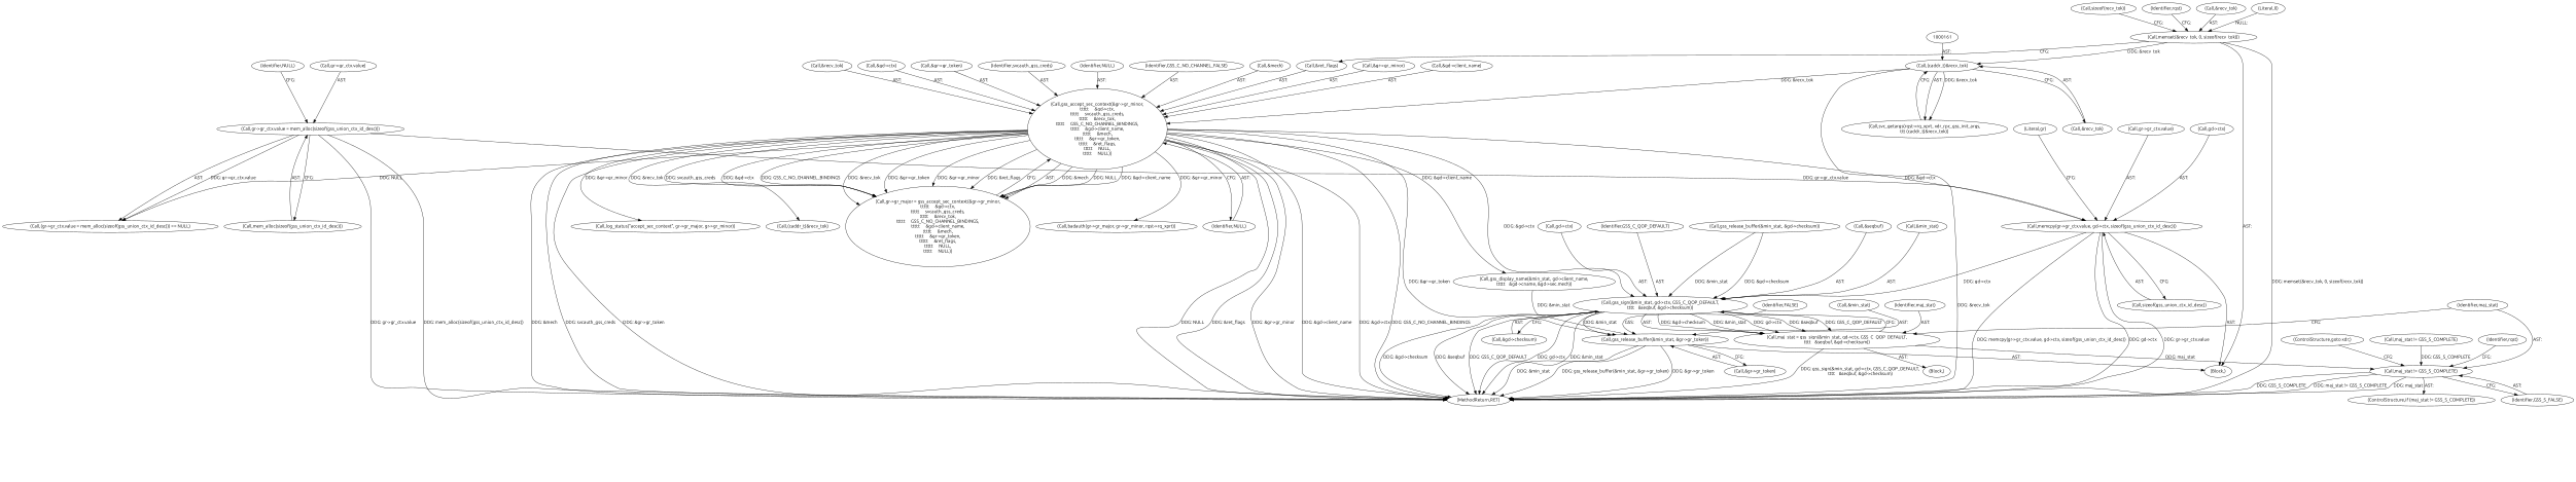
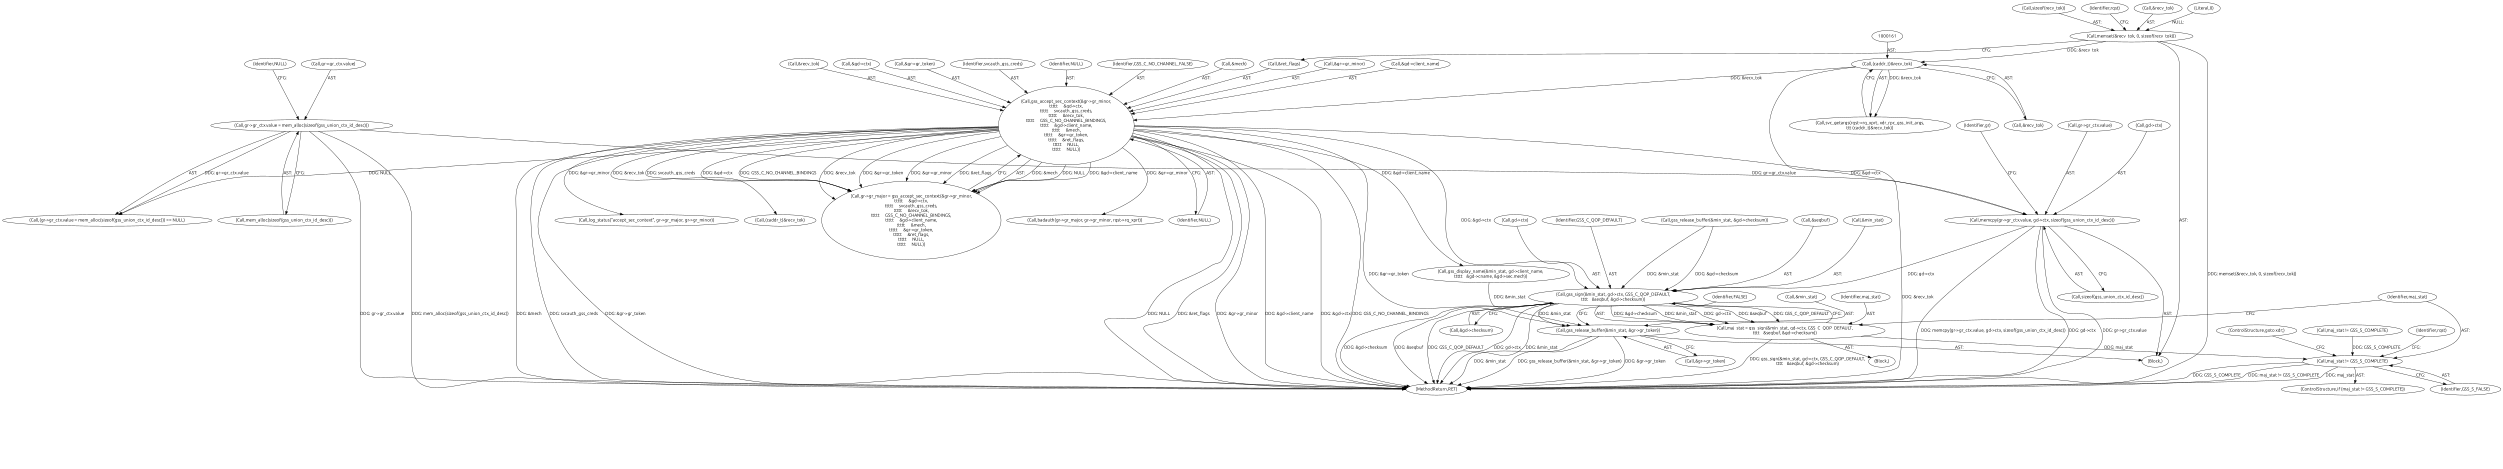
  digraph {
    fontname=Ubuntu
    node [fontname=Ubuntu]
    edge [fontname=Ubuntu]
    n1 [label="(Call,memcpy(gr->gr_ctx.value, gd->ctx, sizeof(gss_union_ctx_id_desc)))"]
    n2 [label="(Call,gss_sign(&min_stat, gd->ctx, GSS_C_QOP_DEFAULT,\n\t\t\t\t    &seqbuf, &gd->checksum))"]
    n3 [label="(Block,)"]
    n4 [label="(MethodReturn,RET)"]
    n5 [label="(Call,sizeof(gss_union_ctx_id_desc))"]
    n6 [label="(Call,gss_release_buffer(&min_stat, &gr->gr_token))"]
    n7 [label="(Call,maj_stat = gss_sign(&min_stat, gd->ctx, GSS_C_QOP_DEFAULT,\n\t\t\t\t    &seqbuf, &gd->checksum))"]
    n8 [label="(Call,&gd->checksum)"]
    n9 [label="(Call,gr->gr_ctx.value = mem_alloc(sizeof(gss_union_ctx_id_desc)))"]
    n10 [label="(Call,(gr->gr_ctx.value = mem_alloc(sizeof(gss_union_ctx_id_desc))) == NULL)"]
    n11 [label="(Call,mem_alloc(sizeof(gss_union_ctx_id_desc)))"]
    n12 [label="(Call,gss_accept_sec_context(&gr->gr_minor,\n\t\t\t\t\t      &gd->ctx,\n\t\t\t\t\t      svcauth_gss_creds,\n\t\t\t\t\t      &recv_tok,\n\t\t\t\t\t      GSS_C_NO_CHANNEL_BINDINGS,\n\t\t\t\t\t      &gd->client_name,\n\t\t\t\t\t      &mech,\n\t\t\t\t\t      &gr->gr_token,\n\t\t\t\t\t      &ret_flags,\n\t\t\t\t\t      NULL,\n\t\t\t\t\t      NULL))"]
    n13 [label="(Call,gss_display_name(&min_stat, gd->client_name,\n\t\t\t\t\t    &gd->cname, &gd->sec.mech))"]
    n14 [label="(Call,log_status(\"accept_sec_context\", gr->gr_major, gr->gr_minor))"]
    n15 [label="(Call,(caddr_t)&recv_tok)"]
    n16 [label="(Call,gr->gr_major = gss_accept_sec_context(&gr->gr_minor,\n\t\t\t\t\t      &gd->ctx,\n\t\t\t\t\t      svcauth_gss_creds,\n\t\t\t\t\t      &recv_tok,\n\t\t\t\t\t      GSS_C_NO_CHANNEL_BINDINGS,\n\t\t\t\t\t      &gd->client_name,\n\t\t\t\t\t      &mech,\n\t\t\t\t\t      &gr->gr_token,\n\t\t\t\t\t      &ret_flags,\n\t\t\t\t\t      NULL,\n\t\t\t\t\t      NULL))"]
    n17 [label="(Call,badauth(gr->gr_major, gr->gr_minor, rqst->rq_xprt))"]
    n18 [label="(Identifier,NULL)"]
    n19 [label="(Call,&gr->gr_token)"]
    n20 [label="(Call,(caddr_t)&recv_tok)"]
    n21 [label="(Call,svc_getargs(rqst->rq_xprt, xdr_rpc_gss_init_args,\n\t\t\t (caddr_t)&recv_tok))"]
    n22 [label="(Call,&recv_tok)"]
    n23 [label="(Call,memset(&recv_tok, 0, sizeof(recv_tok)))"]
    n24 [label="(Call,&ret_flags)"]
    n25 [label="(Call,sizeof(recv_tok))"]
    n26 [label="(Call,maj_stat != GSS_S_COMPLETE)"]
    n27 [label="(Block,)"]
    n28 [label="(Identifier,GSS_S_FALSE)"]
    n29 [label="(ControlStructure,if (maj_stat != GSS_S_COMPLETE))"]
    n30 [label="(Call,&gd->client_name)"]
    n31 [label="(Call,gd->ctx)"]
    n32 [label="(Call,gr->gr_ctx.value)"]
    n33 [label="(Identifier,FALSE)"]
    n34 [label="(Call,maj_stat != GSS_S_COMPLETE)"]
    n35 [label="(Identifier,rqst)"]
    n36 [label="(Identifier,GSS_C_QOP_DEFAULT)"]
    n37 [label="(Call,&recv_tok)"]
    n38 [label="(Call,&gd->ctx)"]
    n39 [label="(Call,&recv_tok)"]
    n40 [label="(Call,gss_release_buffer(&min_stat, &gd->checksum))"]
    n41 [label="(Identifier,maj_stat)"]
    n42 [label="(Identifier,rqst)"]
    n43 [label="(Call,&gr->gr_token)"]
    n44 [label="(Literal,0)"]
-   n45 [label="(Literal,gr)"]
+   n45 [label="(Identifier,gr)"]
    n46 [label="(Identifier,svcauth_gss_creds)"]
    n47 [label="(Call,&min_stat)"]
    n48 [label="(Identifier,NULL)"]
    n49 [label="(Identifier,NULL)"]
    n50 [label="(Identifier,maj_stat)"]
    n51 [label="(Call,gr->gr_ctx.value)"]
    n52 [label="(Identifier,GSS_C_NO_CHANNEL_FALSE)"]
    n53 [label="(Call,&seqbuf)"]
    n54 [label="(Call,gd->ctx)"]
    n55 [label="(Call,&mech)"]
    n56 [label="(Call,&gr->gr_minor)"]
    n57 [label="(Call,&min_stat)"]
    n58 [label="(ControlStructure,goto xdr;)"]
    1000161
    n1 -> n2 [label="DDG: gd->ctx"]
    n1 -> n3 [label="AST: "]
    n1 -> n4 [label="DDG: memcpy(gr->gr_ctx.value, gd->ctx, sizeof(gss_union_ctx_id_desc))"]
    n1 -> n4 [label="DDG: gd->ctx"]
    n1 -> n4 [label="DDG: gr->gr_ctx.value"]
    n1 -> n5 [label="CFG: "]
    n2 -> n4 [label="DDG: &gd->checksum"]
    n2 -> n4 [label="DDG: &seqbuf"]
    n2 -> n4 [label="DDG: GSS_C_QOP_DEFAULT"]
    n2 -> n4 [label="DDG: gd->ctx"]
    n2 -> n4 [label="DDG: &min_stat"]
    n2 -> n6 [label="DDG: &min_stat"]
    n2 -> n7 [label="AST: "]
    n2 -> n7 [label="DDG: &gd->checksum"]
    n2 -> n7 [label="DDG: &min_stat"]
    n2 -> n7 [label="DDG: gd->ctx"]
    n2 -> n7 [label="DDG: &seqbuf"]
    n2 -> n7 [label="DDG: GSS_C_QOP_DEFAULT"]
    n2 -> n8 [label="CFG: "]
    n5 -> n1 [label="AST: "]
    n6 -> n3 [label="AST: "]
    n6 -> n4 [label="DDG: &min_stat"]
    n6 -> n4 [label="DDG: gss_release_buffer(&min_stat, &gr->gr_token)"]
    n6 -> n4 [label="DDG: &gr->gr_token"]
    n6 -> n19 [label="CFG: "]
    n7 -> n2 [label="CFG: "]
    n7 -> n4 [label="DDG: gss_sign(&min_stat, gd->ctx, GSS_C_QOP_DEFAULT,\n\t\t\t\t    &seqbuf, &gd->checksum)"]
    n7 -> n26 [label="DDG: maj_stat"]
    n7 -> n27 [label="AST: "]
    n8 -> n2 [label="AST: "]
    n9 -> n1 [label="DDG: gr->gr_ctx.value"]
    n9 -> n4 [label="DDG: mem_alloc(sizeof(gss_union_ctx_id_desc))"]
    n9 -> n4 [label="DDG: gr->gr_ctx.value"]
    n9 -> n10 [label="AST: "]
    n9 -> n10 [label="DDG: gr->gr_ctx.value"]
    n9 -> n11 [label="CFG: "]
    n11 -> n9 [label="AST: "]
    n12 -> n1 [label="DDG: &gd->ctx"]
    n12 -> n2 [label="DDG: &gd->ctx"]
    n12 -> n4 [label="DDG: GSS_C_NO_CHANNEL_BINDINGS"]
    n12 -> n4 [label="DDG: &mech"]
    n12 -> n4 [label="DDG: svcauth_gss_creds"]
    n12 -> n4 [label="DDG: &gr->gr_token"]
    n12 -> n4 [label="DDG: NULL"]
    n12 -> n4 [label="DDG: &ret_flags"]
    n12 -> n4 [label="DDG: &gr->gr_minor"]
    n12 -> n4 [label="DDG: &gd->client_name"]
    n12 -> n4 [label="DDG: &gd->ctx"]
    n12 -> n6 [label="DDG: &gr->gr_token"]
    n12 -> n10 [label="DDG: NULL"]
    n12 -> n13 [label="DDG: &gd->client_name"]
    n12 -> n14 [label="DDG: &gr->gr_minor"]
    n12 -> n15 [label="DDG: &recv_tok"]
    n12 -> n16 [label="AST: "]
    n12 -> n16 [label="DDG: &mech"]
    n12 -> n16 [label="DDG: NULL"]
    n12 -> n16 [label="DDG: &gd->client_name"]
    n12 -> n16 [label="DDG: svcauth_gss_creds"]
    n12 -> n16 [label="DDG: &gd->ctx"]
    n12 -> n16 [label="DDG: GSS_C_NO_CHANNEL_BINDINGS"]
    n12 -> n16 [label="DDG: &recv_tok"]
    n12 -> n16 [label="DDG: &gr->gr_token"]
    n12 -> n16 [label="DDG: &gr->gr_minor"]
    n12 -> n16 [label="DDG: &ret_flags"]
    n12 -> n17 [label="DDG: &gr->gr_minor"]
    n12 -> n18 [label="CFG: "]
    n13 -> n6 [label="DDG: &min_stat"]
    n16 -> n12 [label="CFG: "]
    n18 -> n12 [label="AST: "]
    n19 -> n6 [label="AST: "]
    n20 -> n4 [label="DDG: &recv_tok"]
    n20 -> n12 [label="DDG: &recv_tok"]
    n20 -> n21 [label="AST: "]
    n20 -> n21 [label="DDG: &recv_tok"]
    n20 -> n22 [label="CFG: "]
    n21 -> n20 [label="CFG: "]
    n22 -> n20 [label="AST: "]
    n23 -> n3 [label="AST: "]
    n23 -> n4 [label="DDG: memset(&recv_tok, 0, sizeof(recv_tok))"]
    n23 -> n20 [label="DDG: &recv_tok"]
    n23 -> n24 [label="CFG: "]
    n24 -> n12 [label="AST: "]
-   n25 -> n23 [label="CFG: "]
+   n25 -> n23 [label="AST: "]
    n26 -> n4 [label="DDG: GSS_S_COMPLETE"]
    n26 -> n4 [label="DDG: maj_stat != GSS_S_COMPLETE"]
    n26 -> n4 [label="DDG: maj_stat"]
    n26 -> n28 [label="CFG: "]
    n26 -> n29 [label="AST: "]
    n28 -> n26 [label="AST: "]
    n30 -> n12 [label="AST: "]
    n31 -> n2 [label="AST: "]
    n32 -> n9 [label="AST: "]
-   n33 -> n6 [label="GSS: "]
+   n33 -> n6 [label="CFG: "]
    n34 -> n26 [label="DDG: GSS_S_COMPLETE"]
    n35 -> n23 [label="CFG: "]
    n36 -> n2 [label="AST: "]
    n37 -> n12 [label="AST: "]
    n38 -> n12 [label="AST: "]
    n39 -> n23 [label="AST: "]
    n40 -> n2 [label="DDG: &min_stat"]
    n40 -> n2 [label="DDG: &gd->checksum"]
    n41 -> n7 [label="AST: "]
    n42 -> n26 [label="CFG: "]
    n43 -> n12 [label="AST: "]
    n44 -> n23 [label="NULL: "]
    n45 -> n1 [label="CFG: "]
    n46 -> n12 [label="AST: "]
    n47 -> n6 [label="AST: "]
    n48 -> n9 [label="CFG: "]
    n49 -> n12 [label="AST: "]
    n50 -> n7 [label="CFG: "]
    n50 -> n26 [label="AST: "]
    n51 -> n1 [label="AST: "]
    n52 -> n12 [label="AST: "]
    n53 -> n2 [label="AST: "]
    n54 -> n1 [label="AST: "]
    n55 -> n12 [label="AST: "]
    n56 -> n12 [label="AST: "]
    n57 -> n2 [label="AST: "]
    n58 -> n26 [label="CFG: "]
    1000161 -> n20 [label="AST: "]
  }
